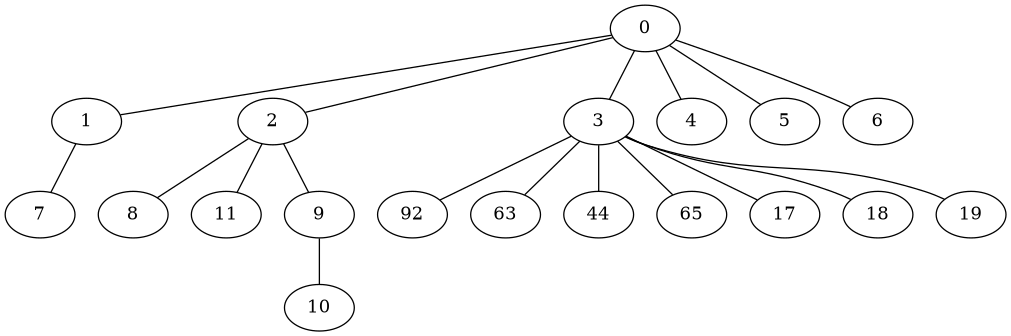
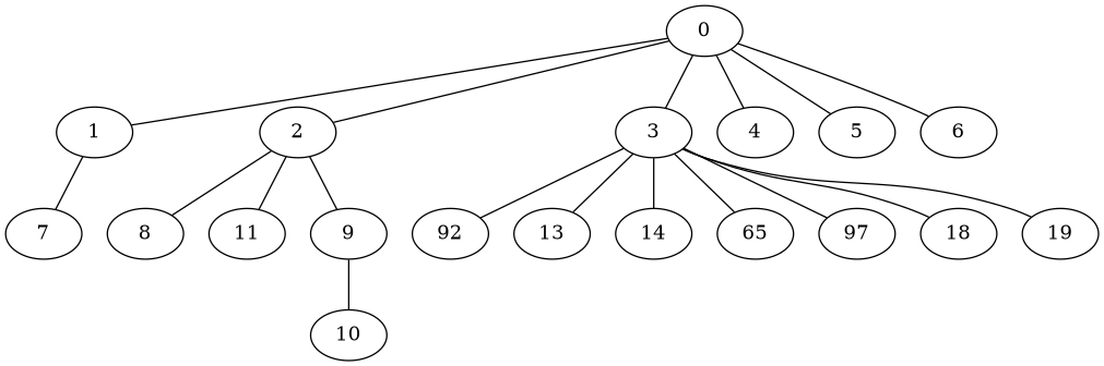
  graph {
    0
    1
    2
    3
    4
    5
    6
    7
    8
    11
    9
    n12 [label=92]
-   13 [label=63]
-   14 [label=44]
+   13
+   14
    n15 [label=65]
-   17
+   17 [label=97]
    18
    19
    10
    0 -- 1
    0 -- 2
    0 -- 3
    0 -- 4
    0 -- 5
    0 -- 6
    1 -- 7
    2 -- 8
    2 -- 11
    2 -- 9
    3 -- n12
    3 -- 13
    3 -- 14
    3 -- n15
    3 -- 17
    3 -- 18
    3 -- 19
    9 -- 10
  }
